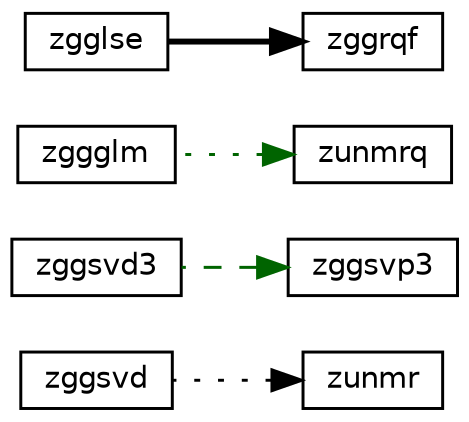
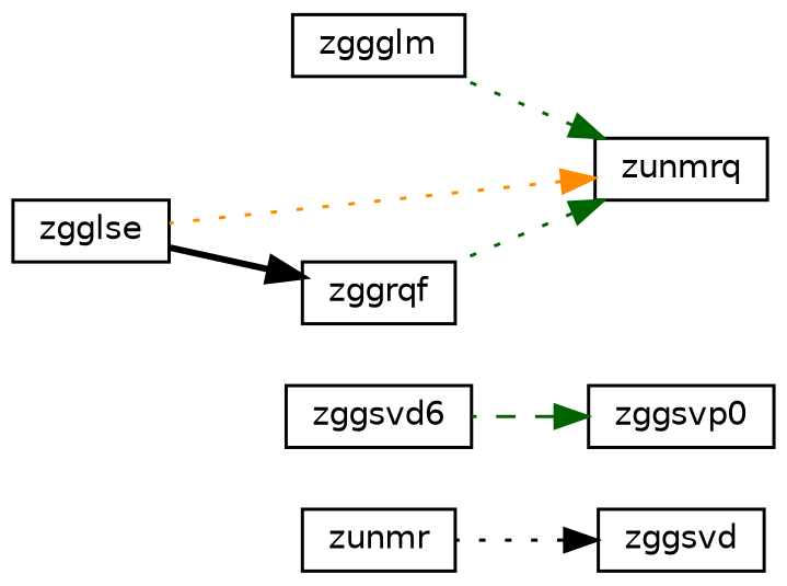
  digraph {
    rankdir=RL
    node [color=black fillcolor=white fontname=Helvetica fontsize=10 shape=record style=filled]
    edge [color=darkgreen dir=back fontname=Helvetica fontsize=10 labelfontname=Helvetica labelfontsize=10 style=dotted]
    n1 [height=0.2 label=zunmr width=0.4]
    n2 [height=0.2 label=zggsvd width=0.4]
-   n3 [height=0.2 label=zggsvp3 width=0.4]
-   n4 [height=0.2 label=zggsvd3 width=0.4]
+   n3 [height=0.2 label=zggsvp0 width=0.4]
+   n4 [height=0.2 label=zggsvd6 width=0.4]
    n5 [height=0.2 label=zunmrq width=0.4]
    n6 [height=0.2 label=zggglm width=0.4]
    n7 [height=0.2 label=zgglse width=0.4]
    n8 [height=0.2 label=zggrqf width=0.4]
-   n1 -> n2 [color=black]
+   n2 -> n1 [color=black]
    n3 -> n4 [style=dashed]
    n5 -> n6
+   n5 -> n7 [color=darkorange]
+   n5 -> n8
    n8 -> n7 [color=black style=bold]
  }
